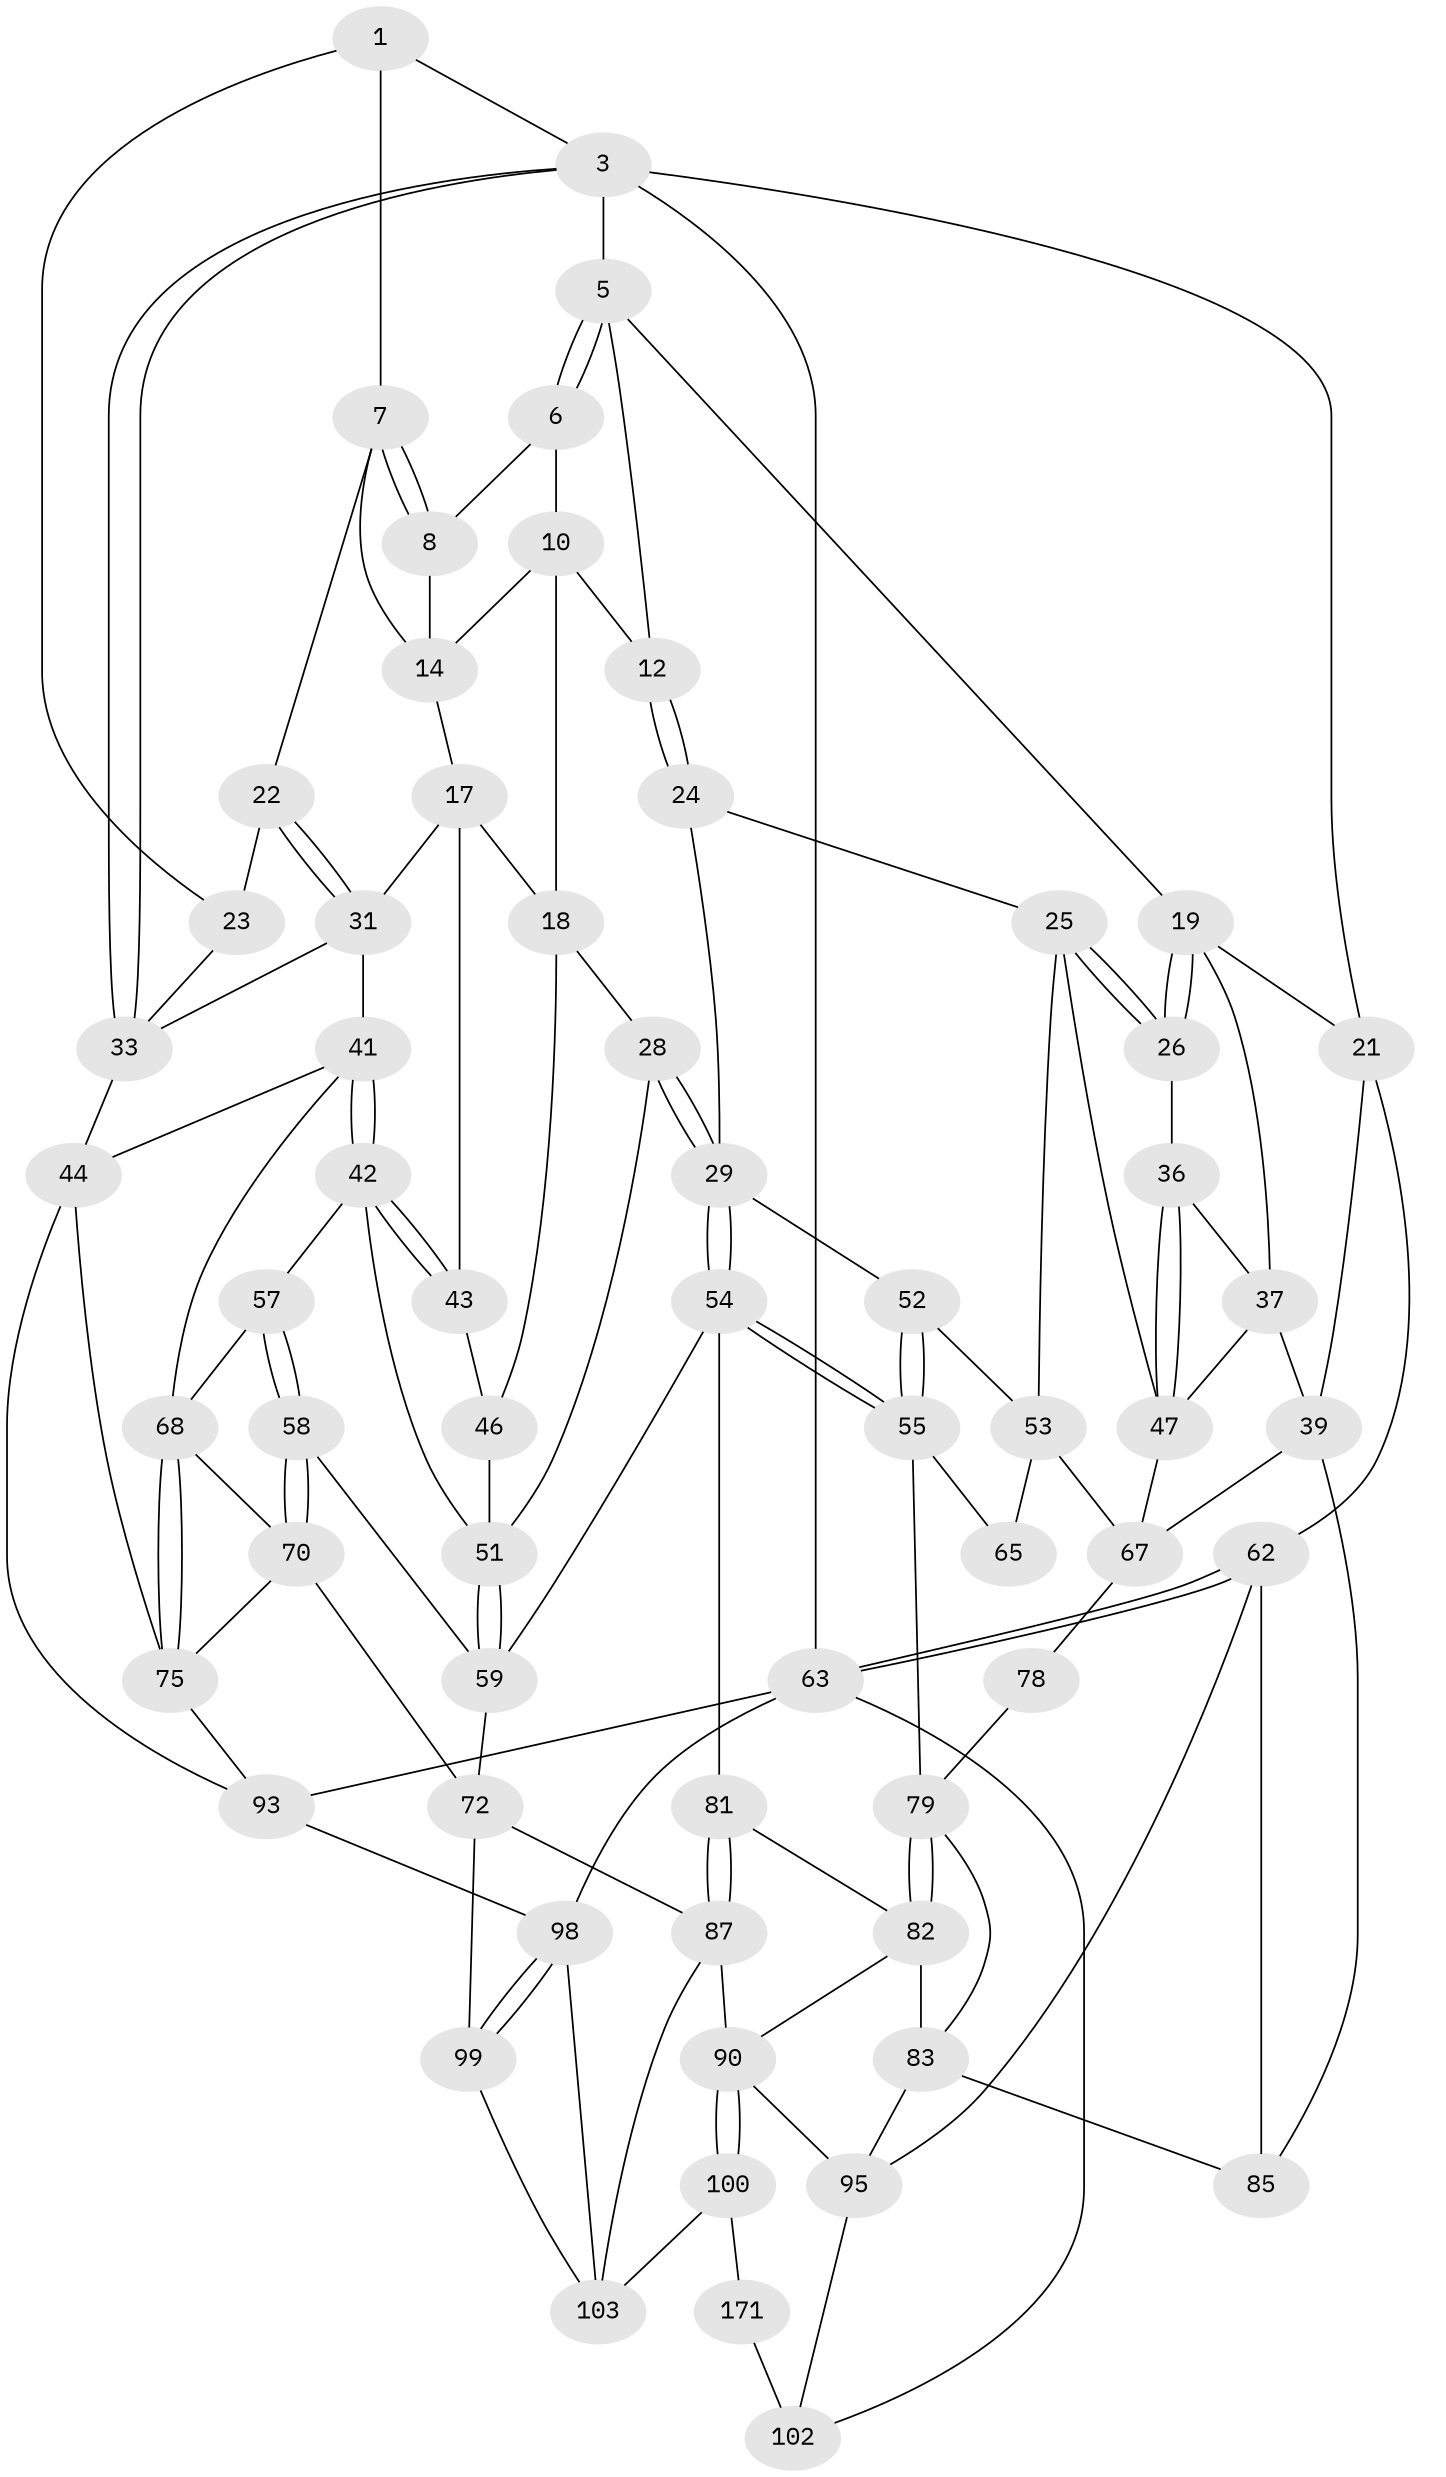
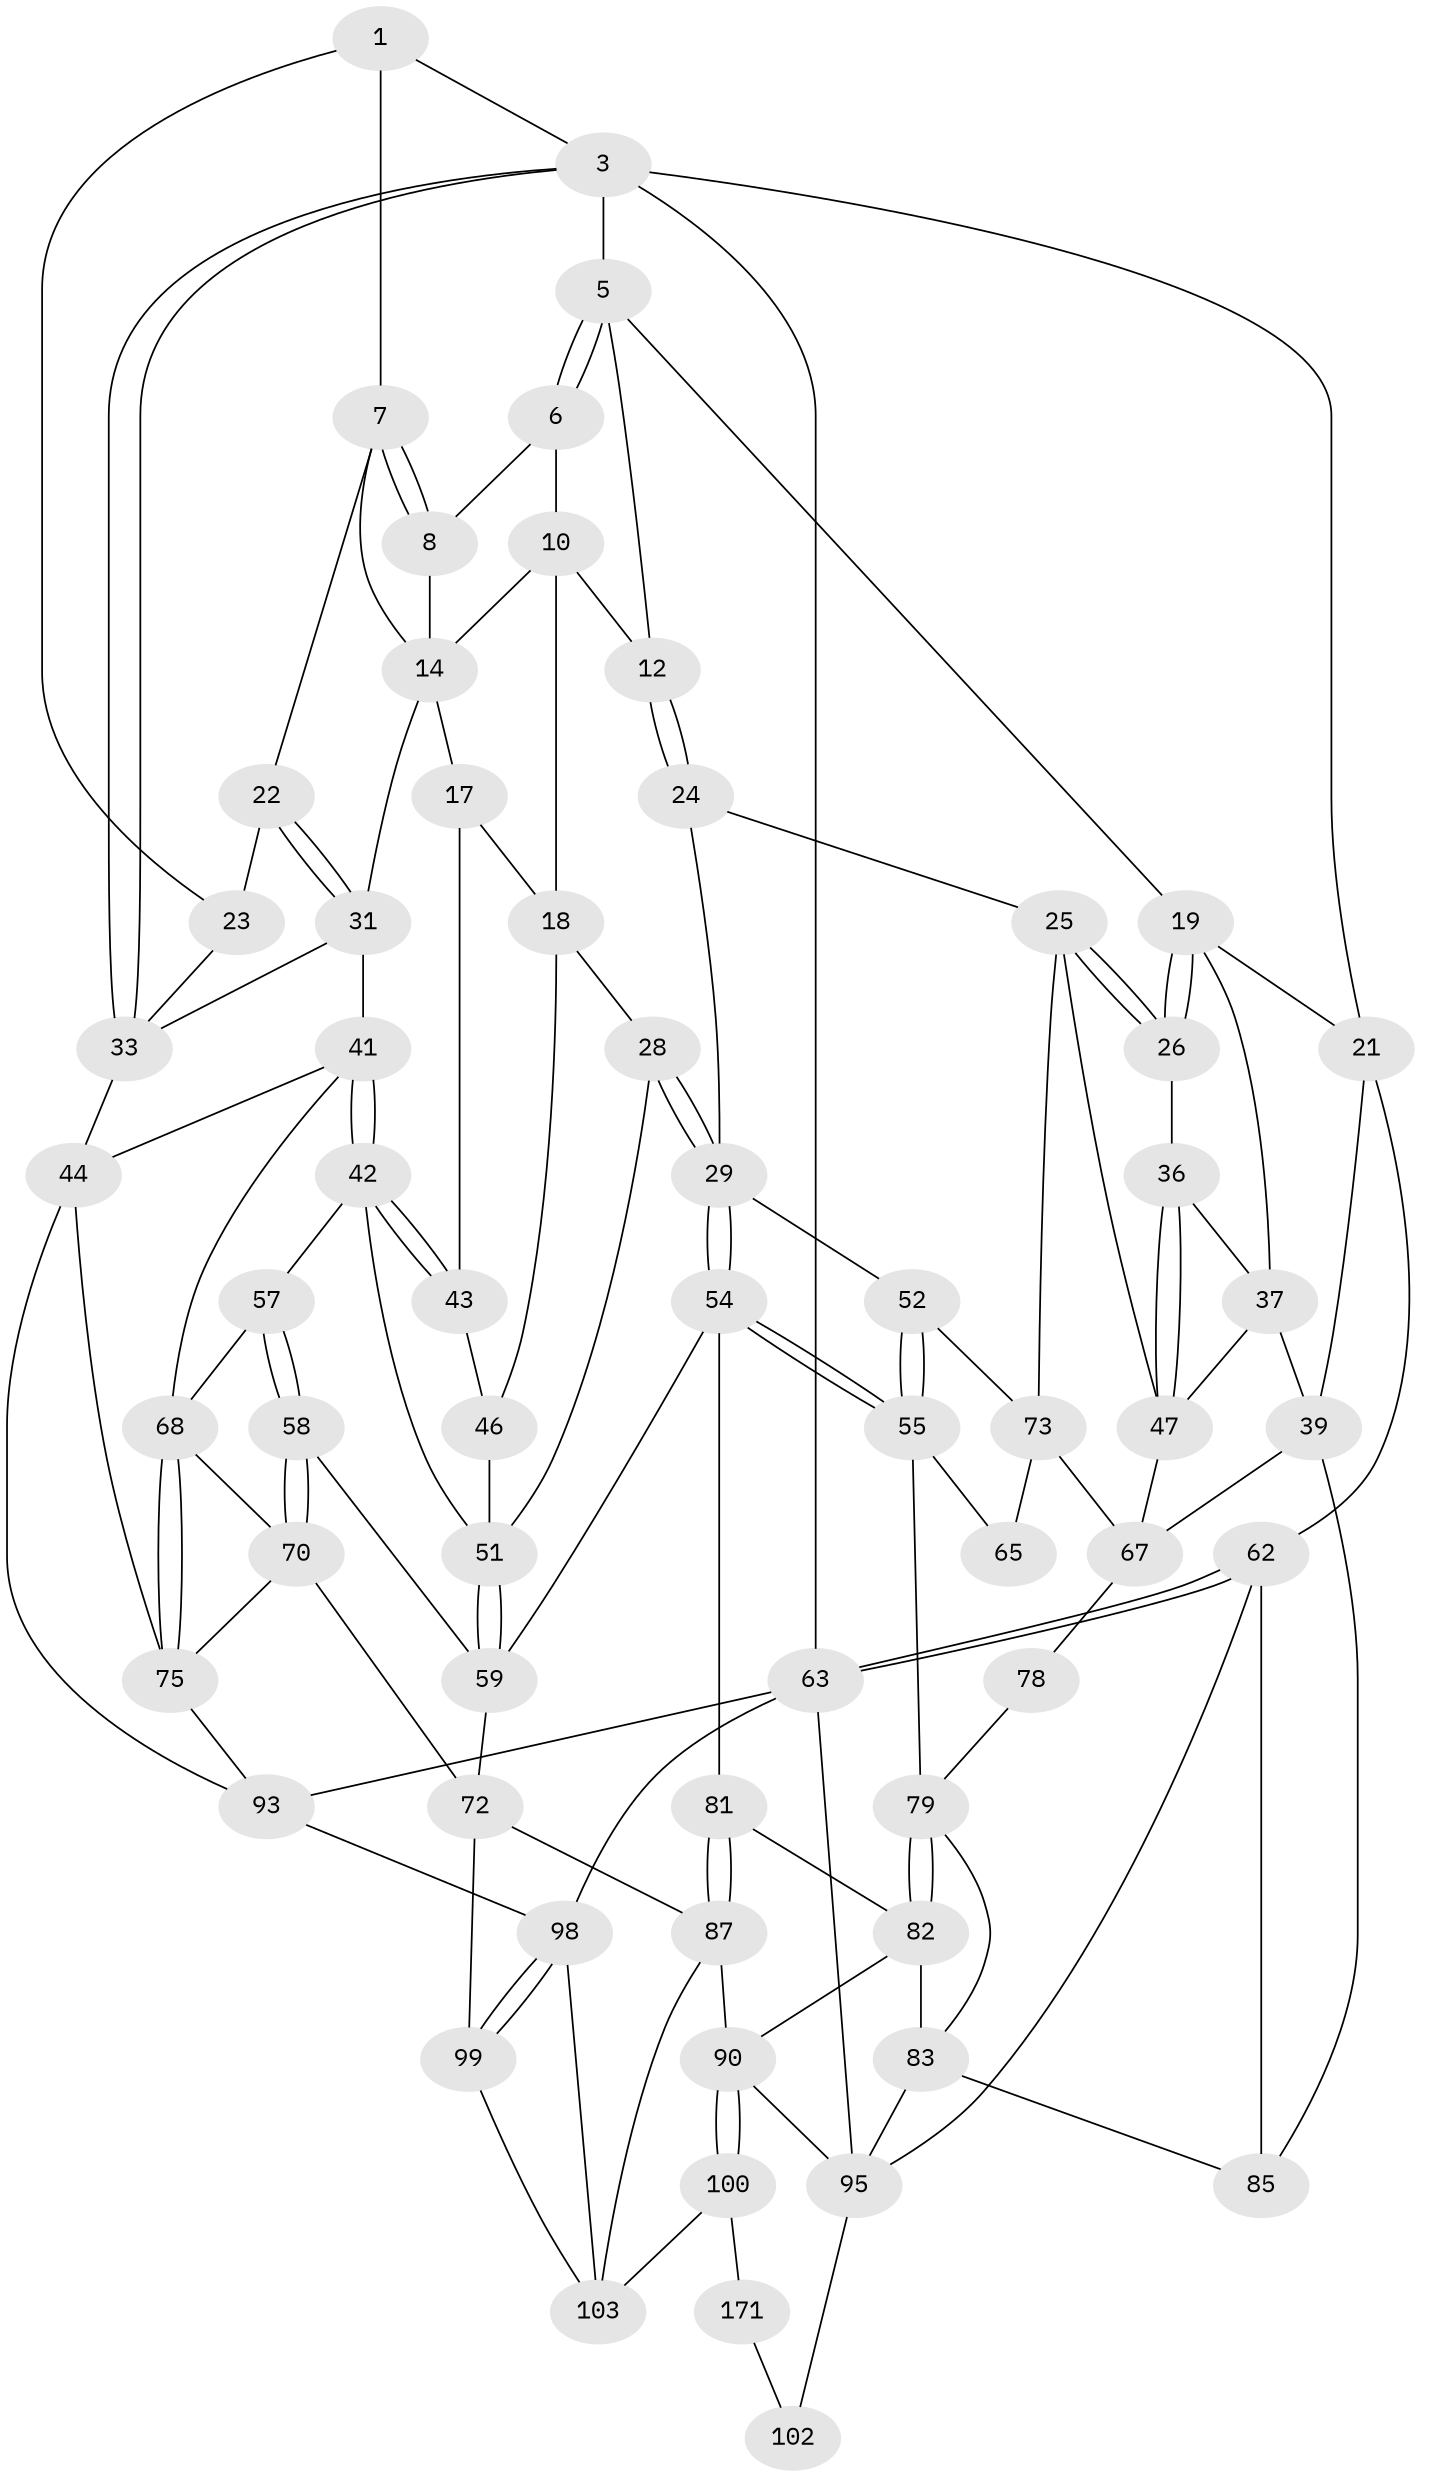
  graph {
    fontname="IBM Plex Mono"
    node [color=gray90 fontname="IBM Plex Mono" style=filled]
    edge [fontname="IBM Plex Mono"]
    1 [super="+2"]
    3 [super="+4"]
    7 [super="+15"]
    23
    5 [super="+13"]
    21 [super="+40"]
    33 [super="+34"]
    63 [super="+92"]
    8
    14 [super="+16"]
    22
    6 [super="+9"]
    12
    19 [super="+20"]
    39 [super="+74"]
    62 [super="+94"]
    44 [super="+76"]
    93 [super="+97"]
    98 [super="+105"]
    102 [super="+104"]
    10 [super="+11"]
    24
    26
    37 [super="+38"]
    18 [super="+27"]
    17 [super="+32"]
    31 [super="+35"]
    28
    46 [super="+50"]
    25 [super="+49"]
    29 [super="+30"]
    43
    41 [super="+45"]
    51
    36
    47 [super="+48"]
    67 [super="+73"]
    85
    95 [super="+96"]
-   53 [super="+66"]
+   53 [super="+66" label=73]
    52
    54 [super="+61"]
    65
    59 [super="+60"]
    55 [super="+64"]
    81
    42 [super="+56"]
    68 [super="+69"]
    75 [super="+77"]
    78
    57
    70 [super="+71"]
    58
    72 [super="+86"]
    79 [super="+80"]
    87 [super="+89"]
    82 [super="+88"]
    83 [super="+84"]
    99
    103 [super="+106"]
    90 [super="+91"]
    100 [super="+107"]
    n63 [label=171 super="+108"]
    1 -- 3
    1 -- 7
    1 -- 23
    3 -- 5
    3 -- 21
    3 -- 33
    3 -- 33
    3 -- 63 [weight=2]
    7 -- 8
    7 -- 8
    7 -- 14
    7 -- 22
    23 -- 33
    5 -- 6
    5 -- 6
    5 -- 12
    5 -- 19
    21 -- 39
    21 -- 62
    33 -- 44
    63 -- 93
    63 -- 98
-   63 -- 102
+   63 -- 95
    8 -- 14
    14 -- 17
    22 -- 23
    22 -- 31
    22 -- 31
    6 -- 8
    6 -- 10
    12 -- 24
    12 -- 24
    19 -- 21
    19 -- 26
    19 -- 26
    19 -- 37
    39 -- 67
    39 -- 85
    62 -- 63
    62 -- 63
    62 -- 85
    62 -- 95
    44 -- 93
    44 -- 75
    93 -- 98
    98 -- 99
    98 -- 99
    98 -- 103
    10 -- 14
    10 -- 12
    10 -- 18
    24 -- 25
    24 -- 29
    26 -- 36
    37 -- 39
    37 -- 47
    18 -- 28
    18 -- 46
    17 -- 18
-   17 -- 31
+   14 -- 31
    17 -- 43
    31 -- 33
    31 -- 41
    28 -- 29
    28 -- 29
    28 -- 51
    46 -- 51
    25 -- 26
    25 -- 26
    25 -- 47
    25 -- 53
    29 -- 52
    29 -- 54
    29 -- 54
    43 -- 46
    41 -- 44
    41 -- 42
    41 -- 42
    41 -- 68
    51 -- 59
    51 -- 59
    36 -- 37
    36 -- 47
    36 -- 47
    47 -- 67
    67 -- 78
    95 -- 102
    53 -- 67
    53 -- 65
    52 -- 53
    52 -- 55
    52 -- 55
    54 -- 59
    54 -- 55
    54 -- 55
    54 -- 81
    59 -- 72
    55 -- 65
    55 -- 79
    81 -- 87
    81 -- 87
    81 -- 82
    42 -- 43
    42 -- 43
    42 -- 51
    42 -- 57
    68 -- 75
    68 -- 75
    68 -- 70
    75 -- 93
    78 -- 79
    57 -- 68
    57 -- 58
    57 -- 58
    70 -- 75
    70 -- 72
    58 -- 59
    58 -- 70
    58 -- 70
    72 -- 87
    72 -- 99
    79 -- 82
    79 -- 82
    79 -- 83
    87 -- 103
    87 -- 90
    82 -- 83
    82 -- 90
    83 -- 85
    83 -- 95
    99 -- 103
    90 -- 95
    90 -- 100
    90 -- 100
    100 -- 103
    100 -- n63 [weight=2]
    n63 -- 102 [weight=2]
  }
